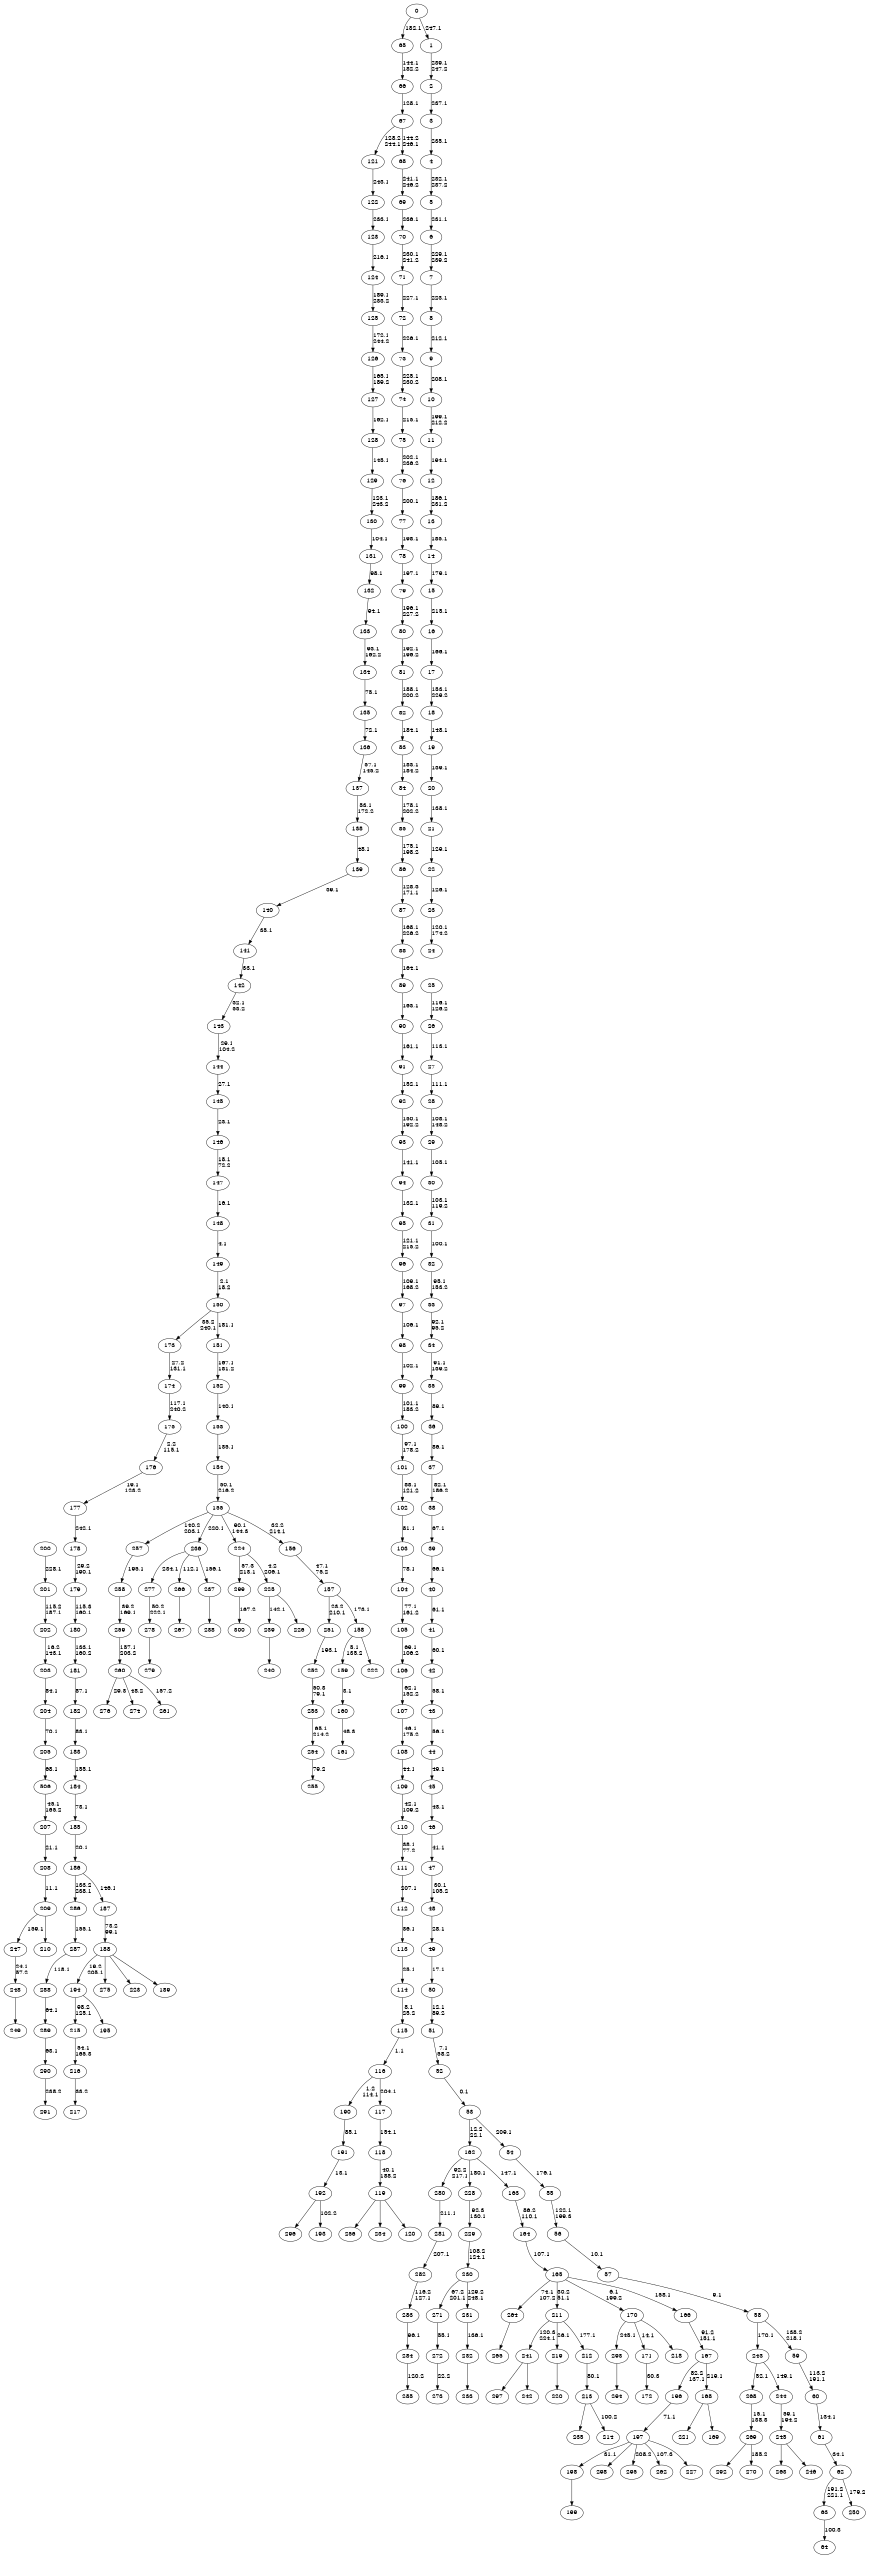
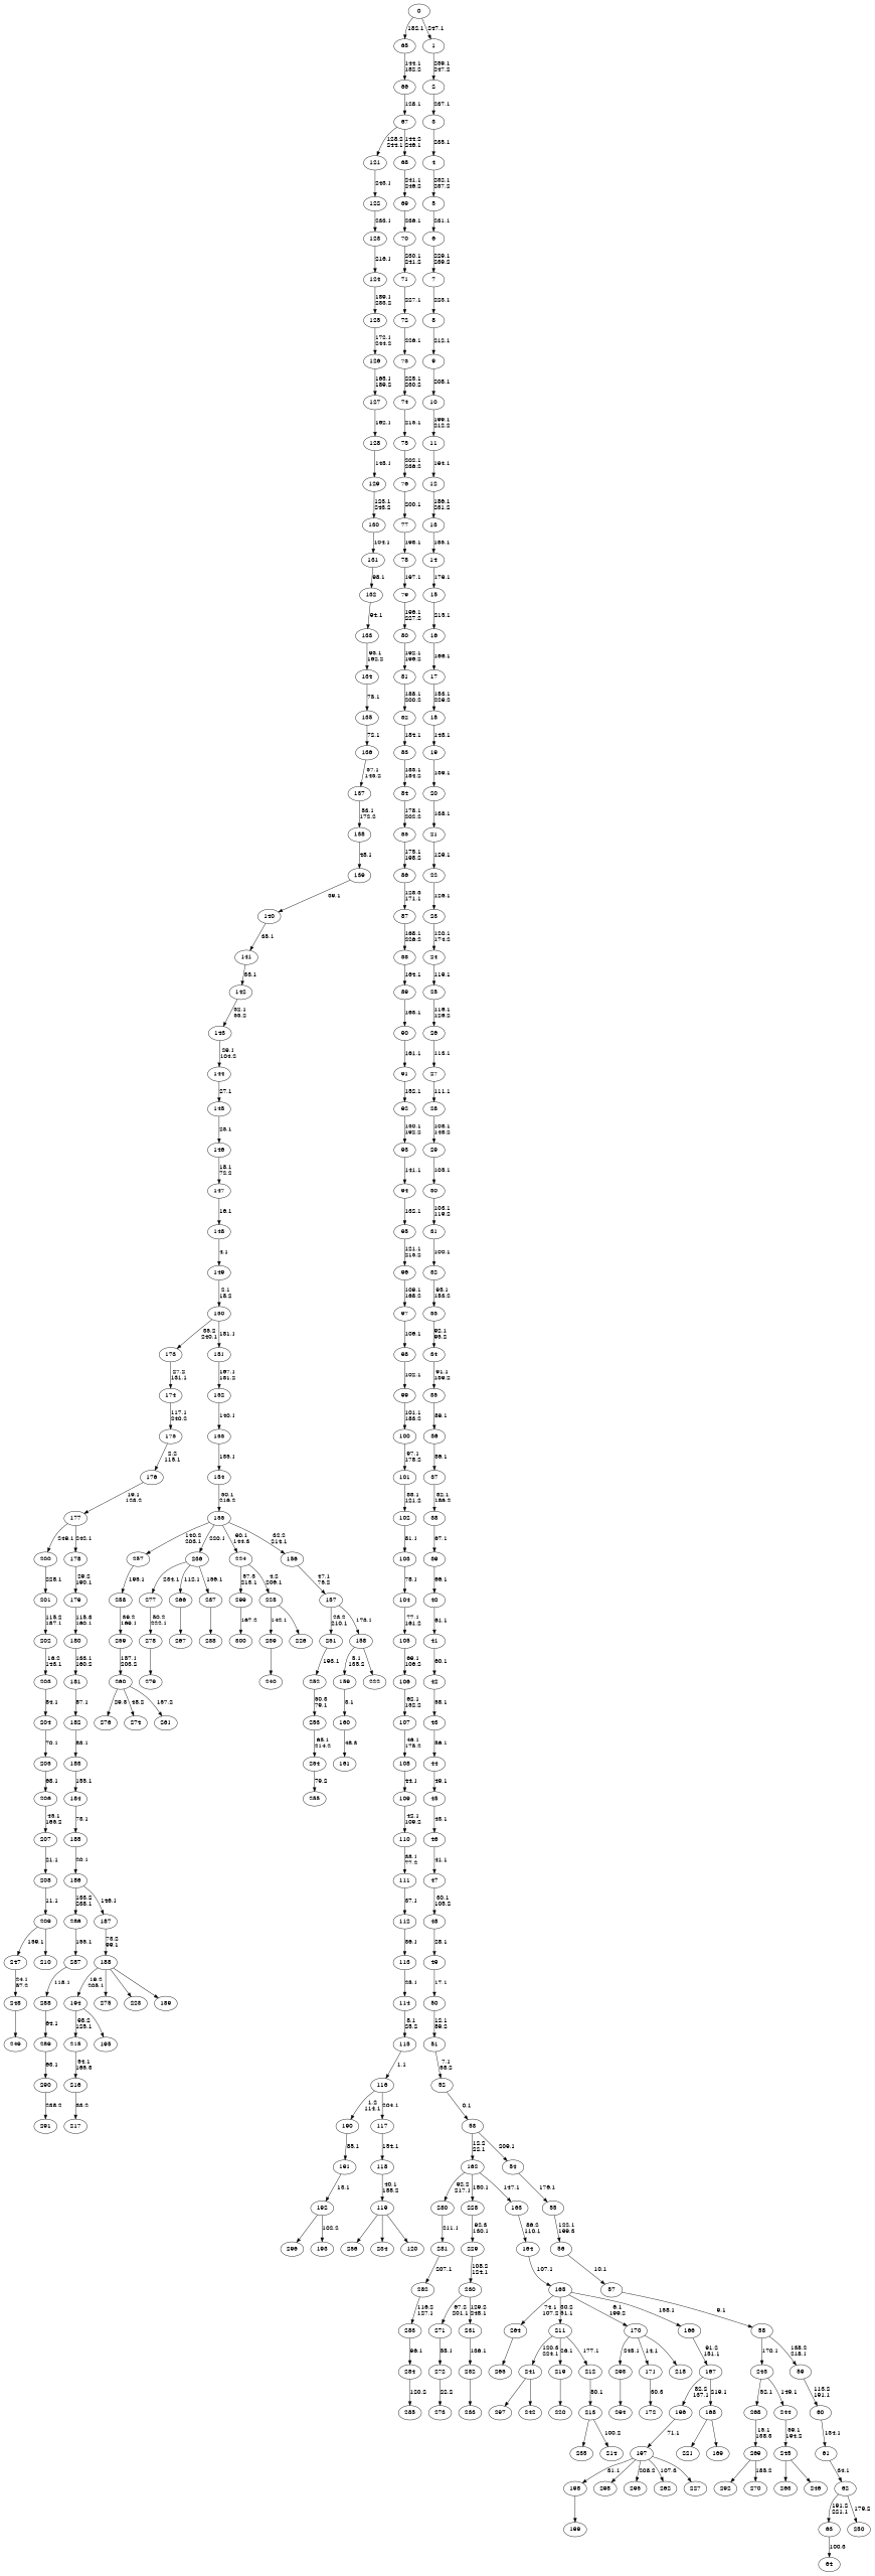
  digraph {
    299
    300
    293
    294
    290
    291
    289
    288
    287
    286
    284
    285
    283
    282
    281
    280
    278
    279
    277
    272
    273
    271
    269
    292
    270
    268
    266
    267
    264
    265
    260
    276
    274
    261
    259
    258
    257
    254
    255
    253
    252
    251
    248
    249
    247
    245
    263
    246
    244
    243
    241
    297
    242
    239
    240
    237
    238
    236
    232
    233
    231
    230
    229
    228
    225
    226
    224
    219
    220
    216
    217
    215
    213
    235
    214
    212
    211
    209
    210
    208
    207
-   206 [label=506]
+   206
    205
    204
    203
    202
    201
    200
    198
    199
    197
    298
    295
    262
    227
    196
    194
    195
    192
    296
    193
    191
    190
    188
    275
    223
    189
    187
    186
    185
    184
    183
    182
    181
    180
    179
    178
    177
    176
    175
    174
    173
    171
    172
    170
    218
    168
    221
    169
    167
    166
    165
    164
    163
    162
    160
    161
    159
    158
    222
    157
    156
    155
    154
    153
    152
    151
    150
    149
    148
    147
    146
    145
    144
    143
    142
    141
    140
    139
    138
    137
    136
    135
    134
    133
    132
    131
    130
    129
    128
    127
    126
    125
    124
    123
    122
    121
    119
    256
    234
    120
    118
    117
    116
    115
    114
    113
    112
    111
    110
    109
    108
    107
    106
    105
    104
    103
    102
    101
    100
    99
    98
    97
    96
    95
    94
    93
    92
    91
    90
    89
    88
    87
    86
    85
    84
    83
    82
    81
    80
    79
    78
    77
    76
    75
    74
    73
    72
    71
    70
    69
    68
    67
    66
    65
    63
    64
    62
    250
    61
    60
    59
    58
    57
    56
    55
    54
    53
    52
    51
    50
    49
    48
    47
    46
    45
    44
    43
    42
    41
    40
    39
    38
    37
    36
    35
    34
    33
    32
    31
    30
    29
    28
    27
    26
    25
    24
    23
    22
    21
    20
    19
    18
    17
    16
    15
    14
    13
    12
    11
    10
    9
    8
    7
    6
    5
    4
    3
    2
    1
    0
    299 -> 300 [label="167,2"]
    293 -> 294
    290 -> 291 [label="238,2"]
    289 -> 290 [label="63,1"]
    288 -> 289 [label="64,1"]
    287 -> 288 [label="118,1"]
    286 -> 287 [label="155,1"]
    284 -> 285 [label="120,2"]
    283 -> 284 [label="96,1"]
    282 -> 283 [label="116,2\n127,1"]
    281 -> 282 [label="207,1"]
    280 -> 281 [label="211,1"]
    278 -> 279
    277 -> 278 [label="50,2\n222,1"]
    272 -> 273 [label="22,2"]
    271 -> 272 [label="55,1"]
    269 -> 292
    269 -> 270 [label="185,2"]
    268 -> 269 [label="15,1\n138,3"]
    266 -> 267
    264 -> 265
    260 -> 276 [label="29,3"]
    260 -> 274 [label="48,2"]
    260 -> 261 [label="157,2"]
    259 -> 260 [label="157,1\n203,2"]
    258 -> 259 [label="39,2\n169,1"]
    257 -> 258 [label="195,1"]
    254 -> 255 [label="79,2"]
    253 -> 254 [label="65,1\n214,2"]
    252 -> 253 [label="50,3\n79,1"]
    251 -> 252 [label="193,1"]
    248 -> 249
    247 -> 248 [label="24,1\n57,2"]
    245 -> 263
    245 -> 246
    244 -> 245 [label="59,1\n194,2"]
    243 -> 268 [label="52,1"]
    243 -> 244 [label="149,1"]
    241 -> 297
    241 -> 242
    239 -> 240
    237 -> 238
    236 -> 277 [label="234,1"]
    236 -> 266 [label="112,1"]
    236 -> 237 [label="156,1"]
    232 -> 233
    231 -> 232 [label="136,1"]
    230 -> 271 [label="67,2\n201,1"]
    230 -> 231 [label="129,2\n248,1"]
    229 -> 230 [label="108,2\n124,1"]
    228 -> 229 [label="92,3\n130,1"]
    225 -> 239 [label="142,1"]
    225 -> 226
    224 -> 299 [label="57,3\n213,1"]
    224 -> 225 [label="4,2\n206,1"]
    219 -> 220
    216 -> 217 [label="33,2"]
    215 -> 216 [label="54,1\n165,3"]
    213 -> 235
    213 -> 214 [label="100,2"]
    212 -> 213 [label="80,1"]
    211 -> 241 [label="120,3\n224,1"]
    211 -> 219 [label="26,1"]
    211 -> 212 [label="177,1"]
    209 -> 247 [label="159,1"]
    209 -> 210
    208 -> 209 [label="11,1"]
    207 -> 208 [label="21,1"]
    206 -> 207 [label="45,1\n165,2"]
    205 -> 206 [label="68,1"]
    204 -> 205 [label="70,1"]
    203 -> 204 [label="84,1"]
    202 -> 203 [label="16,2\n143,1"]
    201 -> 202 [label="115,2\n187,1"]
    200 -> 201 [label="228,1"]
    198 -> 199
    197 -> 198 [label="31,1"]
    197 -> 298
    197 -> 295 [label="208,2"]
    197 -> 262 [label="107,3"]
    197 -> 227
    196 -> 197 [label="71,1"]
    194 -> 215 [label="98,2\n125,1"]
    194 -> 195
    192 -> 296
    192 -> 193 [label="102,2"]
    191 -> 192 [label="13,1"]
    190 -> 191 [label="85,1"]
    188 -> 194 [label="19,2\n205,1"]
    188 -> 275
    188 -> 223
    188 -> 189
    187 -> 188 [label="73,2\n99,1"]
    186 -> 286 [label="133,2\n238,1"]
    186 -> 187 [label="146,1"]
    185 -> 186 [label="20,1"]
    184 -> 185 [label="73,1"]
    183 -> 184 [label="155,1"]
    182 -> 183 [label="83,1"]
    181 -> 182 [label="87,1"]
    180 -> 181 [label="133,1\n160,2"]
    179 -> 180 [label="115,3\n160,1"]
    178 -> 179 [label="29,2\n190,1"]
+   177 -> 200 [label="249,1"]
    177 -> 178 [label="242,1"]
    176 -> 177 [label="19,1\n123,2"]
    175 -> 176 [label="2,2\n115,1"]
    174 -> 175 [label="117,1\n240,2"]
    173 -> 174 [label="27,2\n131,1"]
    171 -> 172 [label="30,3"]
    170 -> 293 [label="245,1"]
    170 -> 171 [label="14,1"]
    170 -> 218
    168 -> 221
    168 -> 169
    167 -> 196 [label="82,2\n137,1"]
    167 -> 168 [label="219,1"]
    166 -> 167 [label="91,2\n151,1"]
    165 -> 264 [label="74,1\n107,2"]
    165 -> 211 [label="30,2\n51,1"]
    165 -> 170 [label="6,1\n199,2"]
    165 -> 166 [label="158,1"]
    164 -> 165 [label="107,1"]
    163 -> 164 [label="86,2\n110,1"]
    162 -> 280 [label="92,2\n217,1"]
    162 -> 228 [label="180,1"]
    162 -> 163 [label="147,1"]
    160 -> 161 [label="48,3"]
    159 -> 160 [label="3,1"]
    158 -> 159 [label="5,1\n135,2"]
    158 -> 222
    157 -> 251 [label="23,2\n210,1"]
    157 -> 158 [label="173,1"]
    156 -> 157 [label="47,1\n75,2"]
    155 -> 257 [label="140,2\n203,1"]
    155 -> 236 [label="220,1"]
    155 -> 224 [label="90,1\n144,3"]
    155 -> 156 [label="32,2\n214,1"]
    154 -> 155 [label="50,1\n216,2"]
    153 -> 154 [label="135,1"]
    152 -> 153 [label="140,1"]
    151 -> 152 [label="167,1\n181,2"]
    150 -> 173 [label="35,2\n240,1"]
    150 -> 151 [label="181,1"]
    149 -> 150 [label="2,1\n18,2"]
    148 -> 149 [label="4,1"]
    147 -> 148 [label="16,1"]
    146 -> 147 [label="18,1\n72,2"]
    145 -> 146 [label="23,1"]
    144 -> 145 [label="27,1"]
    143 -> 144 [label="29,1\n104,2"]
    142 -> 143 [label="32,1\n53,2"]
    141 -> 142 [label="33,1"]
    140 -> 141 [label="35,1"]
    139 -> 140 [label="39,1"]
    138 -> 139 [label="48,1"]
    137 -> 138 [label="53,1\n172,2"]
    136 -> 137 [label="57,1\n145,2"]
    135 -> 136 [label="72,1"]
    134 -> 135 [label="75,1"]
    133 -> 134 [label="93,1\n162,2"]
    132 -> 133 [label="94,1"]
    131 -> 132 [label="98,1"]
    130 -> 131 [label="104,1"]
    129 -> 130 [label="123,1\n243,2"]
    128 -> 129 [label="145,1"]
    127 -> 128 [label="162,1"]
    126 -> 127 [label="165,1\n189,2"]
    125 -> 126 [label="172,1\n244,2"]
    124 -> 125 [label="189,1\n233,2"]
    123 -> 124 [label="216,1"]
    122 -> 123 [label="233,1"]
    121 -> 122 [label="243,1"]
    119 -> 256
    119 -> 234
    119 -> 120
    118 -> 119 [label="40,1\n188,2"]
    117 -> 118 [label="154,1"]
    116 -> 190 [label="1,2\n114,1"]
    116 -> 117 [label="204,1"]
    115 -> 116 [label="1,1"]
    114 -> 115 [label="8,1\n25,2"]
    113 -> 114 [label="25,1"]
    112 -> 113 [label="36,1"]
-   111 -> 112 [label="207,1"]
+   111 -> 112 [label="37,1"]
    110 -> 111 [label="38,1\n77,2"]
    109 -> 110 [label="42,1\n109,2"]
    108 -> 109 [label="44,1"]
    107 -> 108 [label="46,1\n175,2"]
    106 -> 107 [label="62,1\n152,2"]
    105 -> 106 [label="69,1\n106,2"]
    104 -> 105 [label="77,1\n161,2"]
    103 -> 104 [label="78,1"]
    102 -> 103 [label="81,1"]
    101 -> 102 [label="88,1\n121,2"]
    100 -> 101 [label="97,1\n178,2"]
    99 -> 100 [label="101,1\n183,2"]
    98 -> 99 [label="102,1"]
    97 -> 98 [label="106,1"]
    96 -> 97 [label="109,1\n168,2"]
    95 -> 96 [label="121,1\n215,2"]
    94 -> 95 [label="132,1"]
    93 -> 94 [label="141,1"]
    92 -> 93 [label="150,1\n192,2"]
    91 -> 92 [label="152,1"]
    90 -> 91 [label="161,1"]
    89 -> 90 [label="163,1"]
    88 -> 89 [label="164,1"]
    87 -> 88 [label="168,1\n226,2"]
    86 -> 87 [label="128,3\n171,1"]
    85 -> 86 [label="175,1\n198,2"]
    84 -> 85 [label="178,1\n202,2"]
    83 -> 84 [label="183,1\n184,2"]
    82 -> 83 [label="184,1"]
    81 -> 82 [label="188,1\n200,2"]
    80 -> 81 [label="192,1\n196,2"]
    79 -> 80 [label="196,1\n227,2"]
    78 -> 79 [label="197,1"]
    77 -> 78 [label="198,1"]
    76 -> 77 [label="200,1"]
    75 -> 76 [label="202,1\n236,2"]
    74 -> 75 [label="215,1"]
    73 -> 74 [label="225,1\n230,2"]
    72 -> 73 [label="226,1"]
    71 -> 72 [label="227,1"]
    70 -> 71 [label="230,1\n241,2"]
    69 -> 70 [label="236,1"]
    68 -> 69 [label="241,1\n246,2"]
    67 -> 121 [label="128,2\n244,1"]
    67 -> 68 [label="144,2\n246,1"]
    66 -> 67 [label="128,1"]
    65 -> 66 [label="144,1\n182,2"]
    63 -> 64 [label="100,3"]
    62 -> 63 [label="191,2\n221,1"]
    62 -> 250 [label="179,2"]
    61 -> 62 [label="34,1"]
    60 -> 61 [label="134,1"]
    59 -> 60 [label="113,2\n191,1"]
    58 -> 243 [label="170,1"]
    58 -> 59 [label="138,2\n218,1"]
    57 -> 58 [label="9,1"]
    56 -> 57 [label="10,1"]
    55 -> 56 [label="122,1\n199,3"]
    54 -> 55 [label="176,1"]
    53 -> 162 [label="12,2\n22,1"]
    53 -> 54 [label="209,1"]
    52 -> 53 [label="0,1"]
    51 -> 52 [label="7,1\n58,2"]
    50 -> 51 [label="12,1\n89,2"]
    49 -> 50 [label="17,1"]
    48 -> 49 [label="28,1"]
    47 -> 48 [label="30,1\n105,2"]
    46 -> 47 [label="41,1"]
    45 -> 46 [label="43,1"]
    44 -> 45 [label="49,1"]
    43 -> 44 [label="56,1"]
    42 -> 43 [label="58,1"]
    41 -> 42 [label="60,1"]
    40 -> 41 [label="61,1"]
    39 -> 40 [label="66,1"]
    38 -> 39 [label="67,1"]
    37 -> 38 [label="82,1\n186,2"]
    36 -> 37 [label="86,1"]
    35 -> 36 [label="89,1"]
    34 -> 35 [label="91,1\n139,2"]
    33 -> 34 [label="92,1\n95,2"]
    32 -> 33 [label="95,1\n153,2"]
    31 -> 32 [label="100,1"]
    30 -> 31 [label="103,1\n119,2"]
    29 -> 30 [label="105,1"]
    28 -> 29 [label="108,1\n148,2"]
    27 -> 28 [label="111,1"]
    26 -> 27 [label="113,1"]
    25 -> 26 [label="116,1\n126,2"]
+   24 -> 25 [label="119,1"]
    23 -> 24 [label="120,1\n174,2"]
    22 -> 23 [label="126,1"]
    21 -> 22 [label="129,1"]
    20 -> 21 [label="138,1"]
    19 -> 20 [label="139,1"]
    18 -> 19 [label="148,1"]
    17 -> 18 [label="153,1\n229,2"]
    16 -> 17 [label="166,1"]
    15 -> 16 [label="215,1"]
    14 -> 15 [label="179,1"]
    13 -> 14 [label="185,1"]
    12 -> 13 [label="186,1\n231,2"]
    11 -> 12 [label="194,1"]
    10 -> 11 [label="199,1\n212,2"]
    9 -> 10 [label="208,1"]
    8 -> 9 [label="212,1"]
    7 -> 8 [label="223,1"]
    6 -> 7 [label="229,1\n239,2"]
    5 -> 6 [label="231,1"]
    4 -> 5 [label="232,1\n237,2"]
    3 -> 4 [label="235,1"]
    2 -> 3 [label="237,1"]
    1 -> 2 [label="239,1\n247,2"]
    0 -> 65 [label="182,1"]
    0 -> 1 [label="247,1"]
  }
